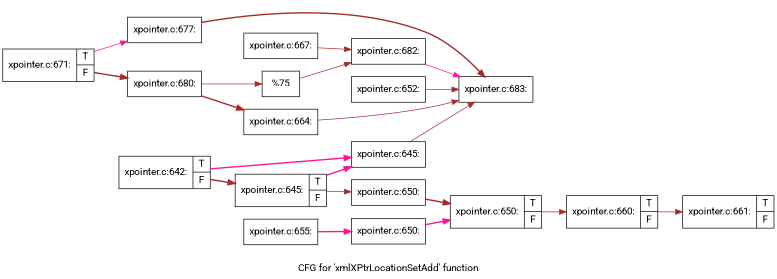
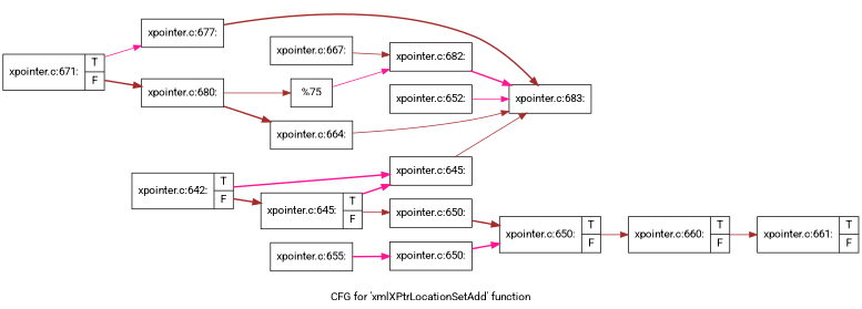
  digraph {
    fontname=Roboto
    label="CFG for 'xmlXPtrLocationSetAdd' function"
    rankdir=LR
    node [fontname=Roboto shape=record]
    edge [color=brown fontname=Roboto style=solid]
    n1 [label="{xpointer.c:642:|{<s0>T|<s1>F}}"]
    n2 [label="{xpointer.c:645:}"]
    n3 [label="{xpointer.c:645:|{<s0>T|<s1>F}}"]
    n4 [label="{xpointer.c:683:}"]
    n5 [label="{xpointer.c:650:}"]
    n6 [label="{xpointer.c:650:|{<s0>T|<s1>F}}"]
    n7 [label="{xpointer.c:660:|{<s0>T|<s1>F}}"]
    n8 [label="{xpointer.c:661:|{<s0>T|<s1>F}}"]
    n9 [label="{xpointer.c:652:}"]
    n10 [label="{xpointer.c:655:}"]
    n11 [label="{xpointer.c:650:}"]
    n12 [label="{xpointer.c:664:}"]
    n13 [label="{xpointer.c:667:}"]
    n14 [label="{xpointer.c:682:}"]
    n15 [label="{xpointer.c:671:|{<s0>T|<s1>F}}"]
    n16 [label="{xpointer.c:677:}"]
    n17 [label="{xpointer.c:680:}"]
    n18 [label="{%75}"]
    n1 -> n2 [color=deeppink style=bold]
    n1 -> n3 [style=bold]
    n2 -> n4
    n3 -> n2 [color=deeppink style=bold]
    n3 -> n5
    n5 -> n6 [style=bold]
    n6 -> n7
    n7 -> n8
-   n9 -> n4
+   n9 -> n4 [color=deeppink]
    n10 -> n11 [color=deeppink style=bold]
    n11 -> n6 [color=deeppink style=bold]
    n12 -> n4
    n13 -> n14
-   n14 -> n4 [color=deeppink]
+   n14 -> n4 [color=deeppink style=bold]
    n15 -> n16 [color=deeppink]
    n15 -> n17 [style=bold]
    n16 -> n4 [style=bold]
    n17 -> n12 [style=bold]
    n17 -> n18
-   n18 -> n14
+   n18 -> n14 [color=deeppink]
  }
